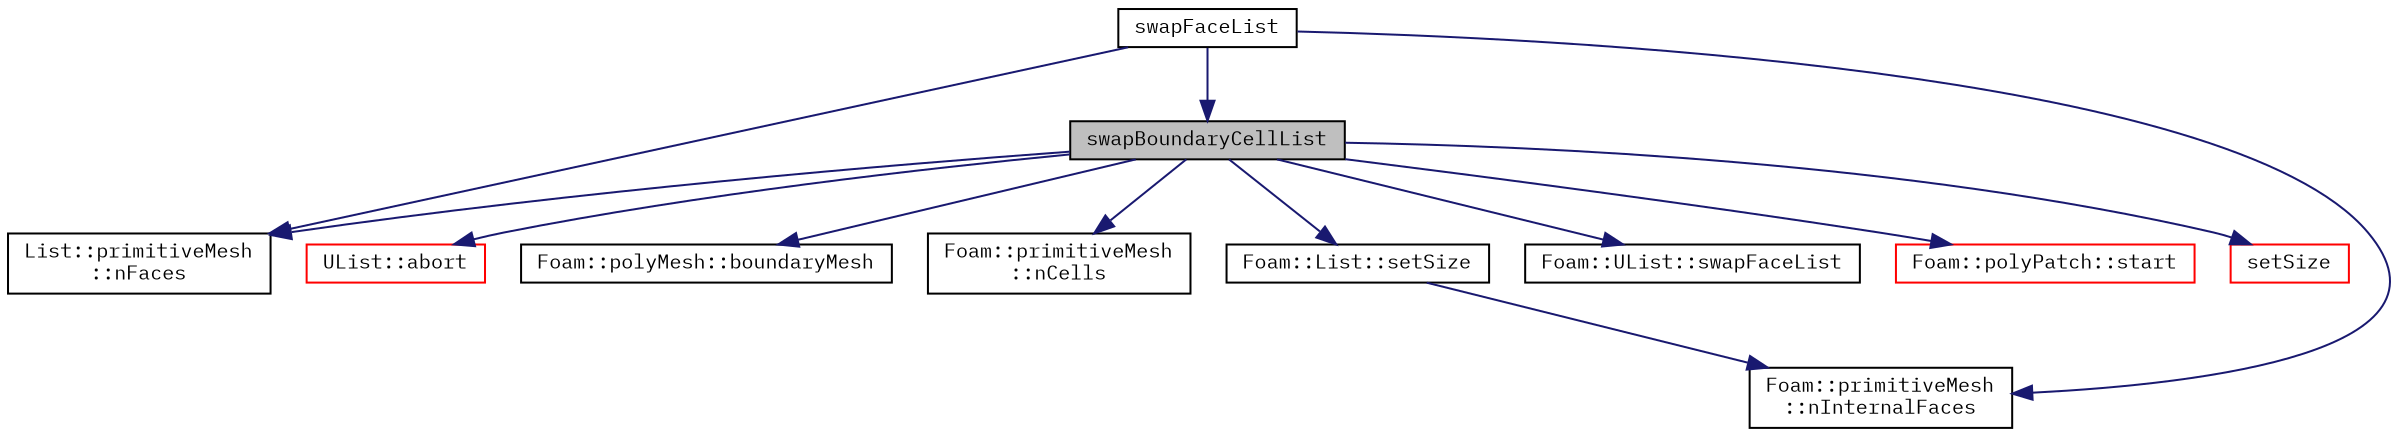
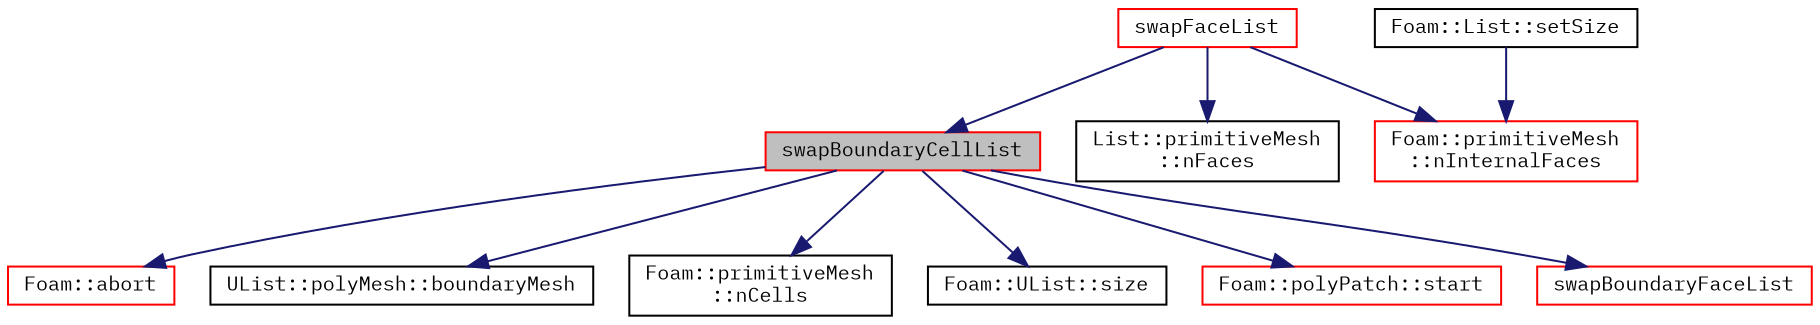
  digraph {
    fontname="IBM Plex Mono"
    rankdir=TB
    node [color=black fontname="IBM Plex Mono" fontsize=10 shape=record]
    edge [color=midnightblue fontname="IBM Plex Mono" fontsize=10 labelfontname=Helvetica labelfontsize=10 style=solid]
-   n1 [fillcolor=grey75 fontcolor=black height=0.2 label=swapBoundaryCellList style=filled width=0.4]
-   n2 [color=red height=0.2 label="UList::abort" width=0.4]
-   n3 [height=0.2 label="Foam::polyMesh::boundaryMesh" width=0.4]
+   n1 [color=red fillcolor=grey75 fontcolor=black height=0.2 label=swapBoundaryCellList style=filled width=0.4]
+   n2 [color=red height=0.2 label="Foam::abort" width=0.4]
+   n3 [height=0.2 label="UList::polyMesh::boundaryMesh" width=0.4]
    n4 [height=0.2 label="Foam::primitiveMesh\l::nCells" width=0.4]
    n5 [height=0.2 label="List::primitiveMesh\l::nFaces" width=0.4]
    n6 [height=0.2 label="Foam::List::setSize" width=0.4]
-   n7 [height=0.2 label="Foam::UList::swapFaceList" width=0.4]
+   n7 [height=0.2 label="Foam::UList::size" width=0.4]
    n8 [color=red height=0.2 label="Foam::polyPatch::start" width=0.4]
-   n9 [color=red height=0.2 label=setSize width=0.4]
-   n10 [height=0.2 label="Foam::primitiveMesh\l::nInternalFaces" width=0.4]
-   n11 [height=0.2 label=swapFaceList width=0.4]
+   n9 [color=red height=0.2 label=swapBoundaryFaceList width=0.4]
+   n10 [color=red height=0.2 label="Foam::primitiveMesh\l::nInternalFaces" width=0.4]
+   n11 [color=red height=0.2 label=swapFaceList width=0.4]
    n1 -> n2
    n1 -> n3
    n1 -> n4
-   n1 -> n5
-   n1 -> n6
    n1 -> n7
    n1 -> n8
    n1 -> n9
    n6 -> n10
    n11 -> n1
    n11 -> n5
    n11 -> n10
  }
